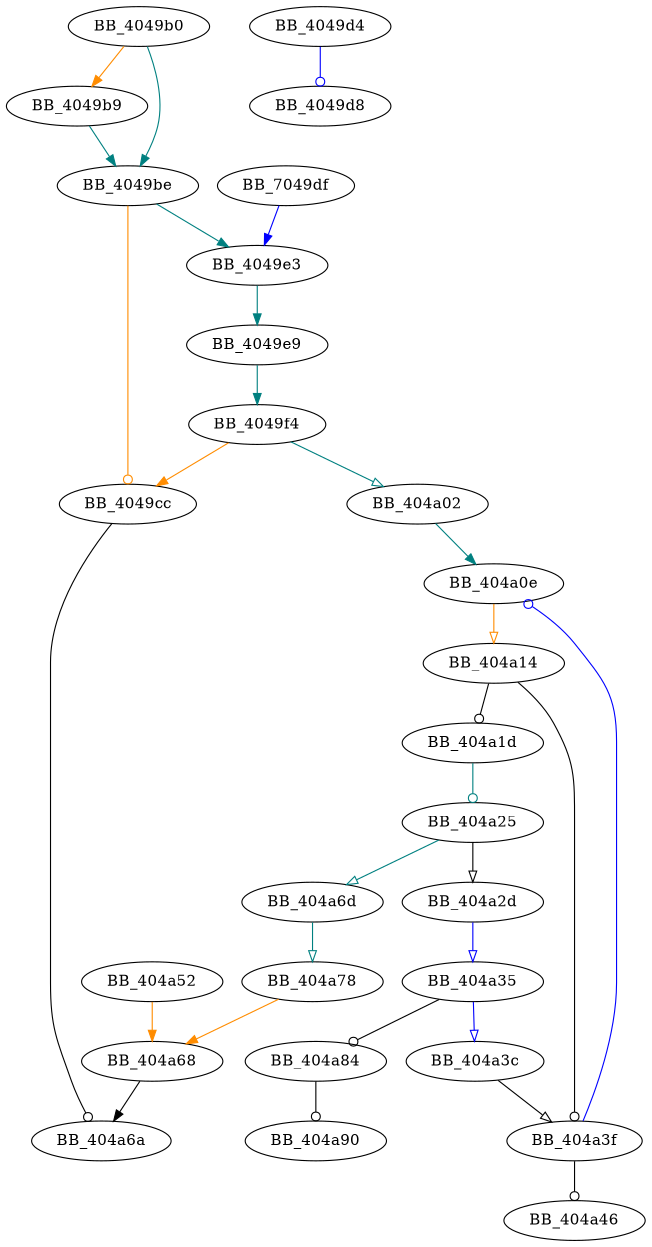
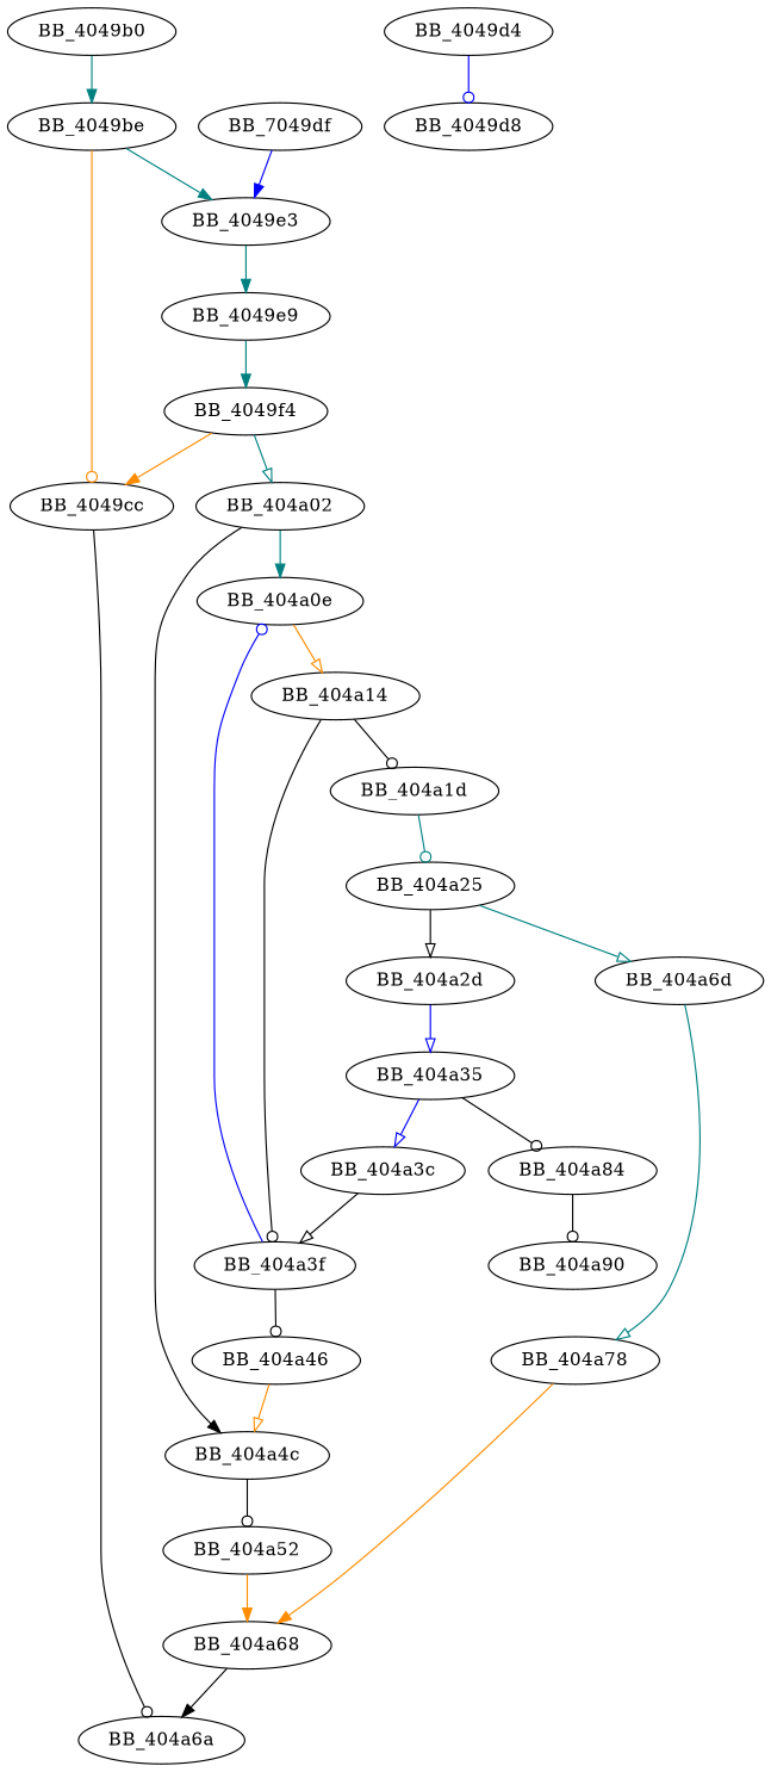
  digraph {
    edge [arrowhead=normal color=black]
    BB_4049b0
-   BB_4049b9
    BB_4049be
    BB_4049cc
    BB_4049e3
    BB_404a6a
    BB_4049e9
    BB_4049d4
    BB_4049d8
    BB_4049f4
    n11 [label=BB_7049df]
    BB_404a02
    BB_404a0e
+   BB_404a4c
    BB_404a14
    BB_404a52
    BB_404a1d
    BB_404a3f
    BB_404a68
    BB_404a25
    BB_404a46
    BB_404a2d
    BB_404a6d
    BB_404a35
    BB_404a78
    BB_404a3c
    BB_404a84
    BB_404a90
-   BB_4049b0 -> BB_4049b9 [color=darkorange]
    BB_4049b0 -> BB_4049be [color=teal]
-   BB_4049b9 -> BB_4049be [color=teal]
    BB_4049be -> BB_4049cc [arrowhead=odot color=darkorange]
    BB_4049be -> BB_4049e3 [color=teal]
    BB_4049cc -> BB_404a6a [arrowhead=odot]
    BB_4049e3 -> BB_4049e9 [color=teal]
    BB_4049e9 -> BB_4049f4 [color=teal]
    BB_4049d4 -> BB_4049d8 [arrowhead=odot color=blue]
    BB_4049f4 -> BB_4049cc [color=darkorange]
    BB_4049f4 -> BB_404a02 [arrowhead=onormal color=teal]
    n11 -> BB_4049e3 [color=blue]
    BB_404a02 -> BB_404a0e [color=teal]
+   BB_404a02 -> BB_404a4c
    BB_404a0e -> BB_404a14 [arrowhead=onormal color=darkorange]
+   BB_404a4c -> BB_404a52 [arrowhead=odot]
    BB_404a14 -> BB_404a1d [arrowhead=odot]
    BB_404a14 -> BB_404a3f [arrowhead=odot]
    BB_404a52 -> BB_404a68 [color=darkorange]
    BB_404a1d -> BB_404a25 [arrowhead=odot color=teal]
    BB_404a3f -> BB_404a0e [arrowhead=odot color=blue]
    BB_404a3f -> BB_404a46 [arrowhead=odot]
    BB_404a68 -> BB_404a6a
    BB_404a25 -> BB_404a2d [arrowhead=onormal]
    BB_404a25 -> BB_404a6d [arrowhead=onormal color=teal]
+   BB_404a46 -> BB_404a4c [arrowhead=onormal color=darkorange]
    BB_404a2d -> BB_404a35 [arrowhead=onormal color=blue]
    BB_404a6d -> BB_404a78 [arrowhead=onormal color=teal]
    BB_404a35 -> BB_404a3c [arrowhead=onormal color=blue]
    BB_404a35 -> BB_404a84 [arrowhead=odot]
    BB_404a78 -> BB_404a68 [color=darkorange]
    BB_404a3c -> BB_404a3f [arrowhead=onormal]
    BB_404a84 -> BB_404a90 [arrowhead=odot]
  }
